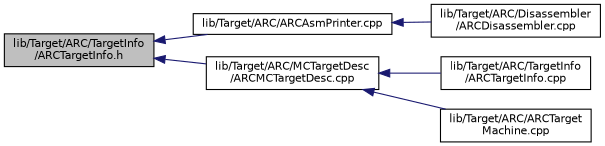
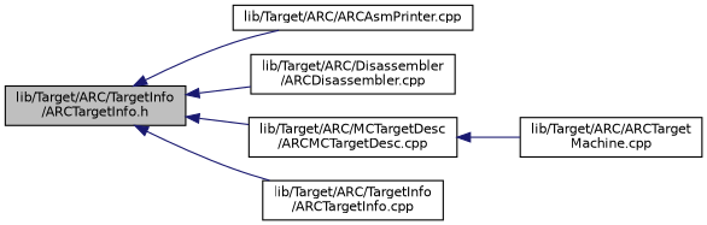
  digraph {
    rankdir=LR
    node [color=black fontname=Helvetica fontsize=10 shape=box]
    edge [color=midnightblue dir=back fontname=Helvetica fontsize=10 labelfontname=Helvetica labelfontsize=10 style=solid]
    n1 [fillcolor=grey75 fontcolor=black height=0.2 label="lib/Target/ARC/TargetInfo\l/ARCTargetInfo.h" style=filled width=0.4]
    n2 [height=0.2 label="lib/Target/ARC/ARCAsmPrinter.cpp" width=0.4]
    n3 [height=0.2 label="lib/Target/ARC/Disassembler\l/ARCDisassembler.cpp" width=0.4]
    n4 [height=0.2 label="lib/Target/ARC/MCTargetDesc\l/ARCMCTargetDesc.cpp" width=0.4]
    n5 [height=0.2 label="lib/Target/ARC/TargetInfo\l/ARCTargetInfo.cpp" width=0.4]
    n6 [height=0.2 label="lib/Target/ARC/ARCTarget\lMachine.cpp" width=0.4]
    n1 -> n2
-   n2 -> n3
+   n1 -> n3
    n1 -> n4
-   n4 -> n5
+   n1 -> n5
    n4 -> n6
  }
